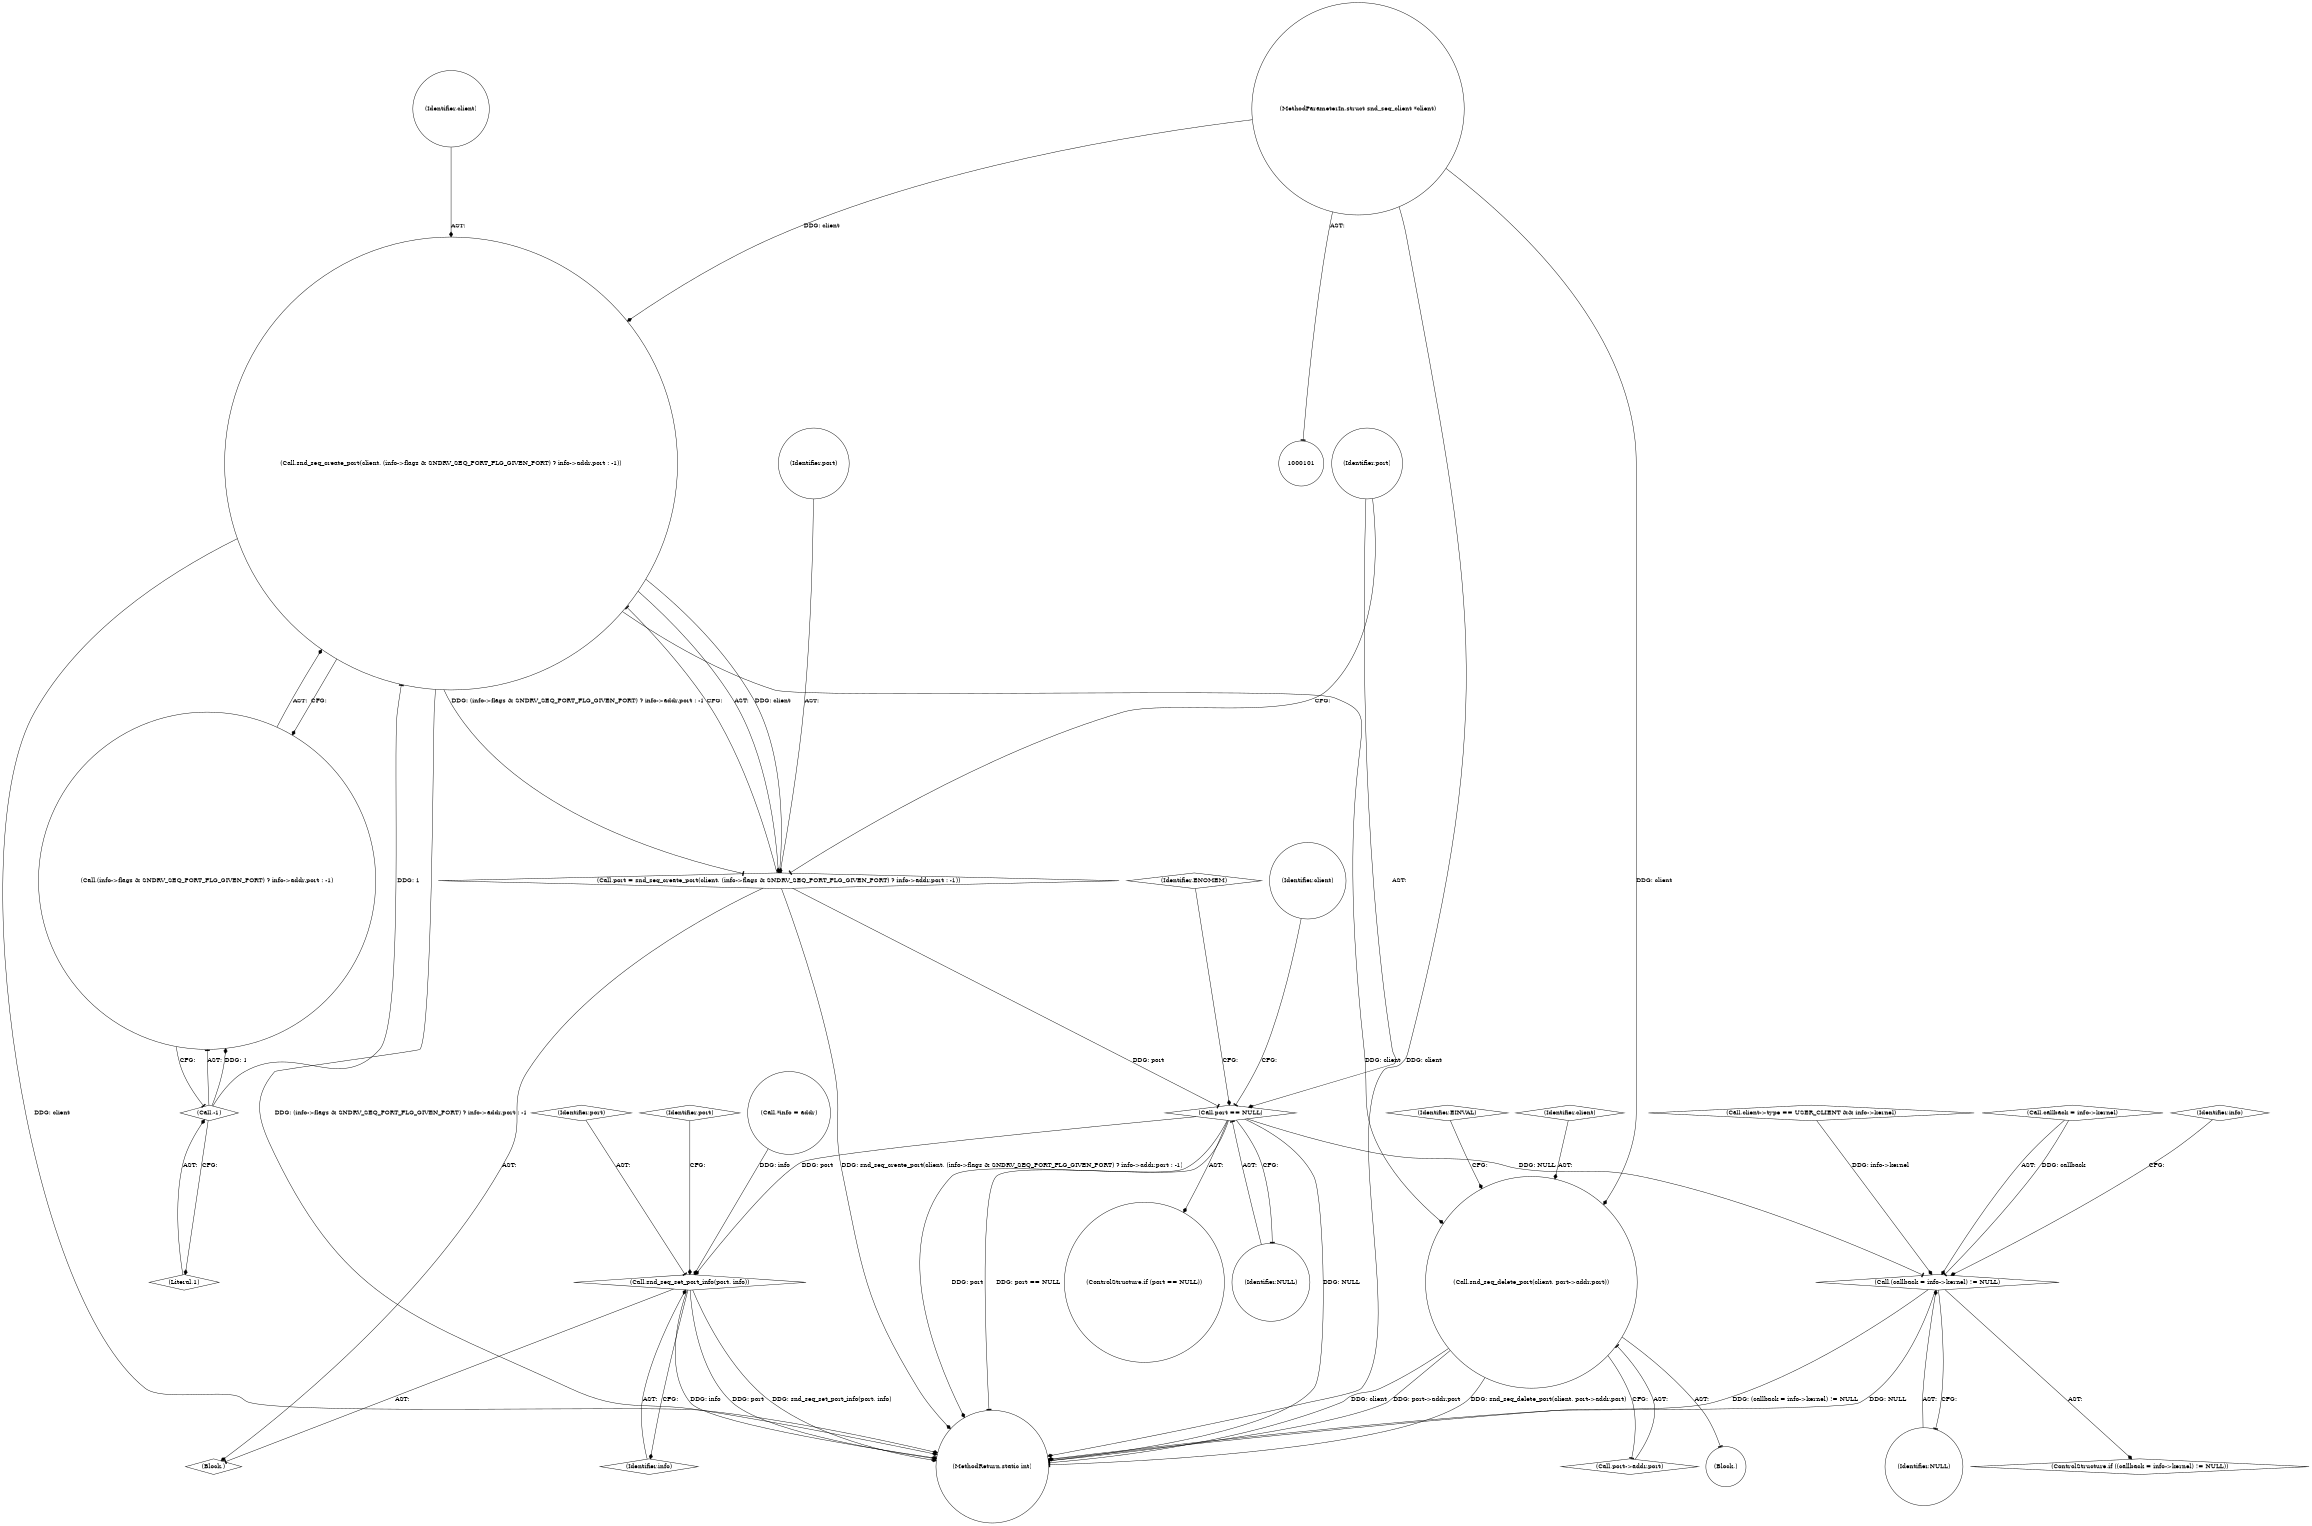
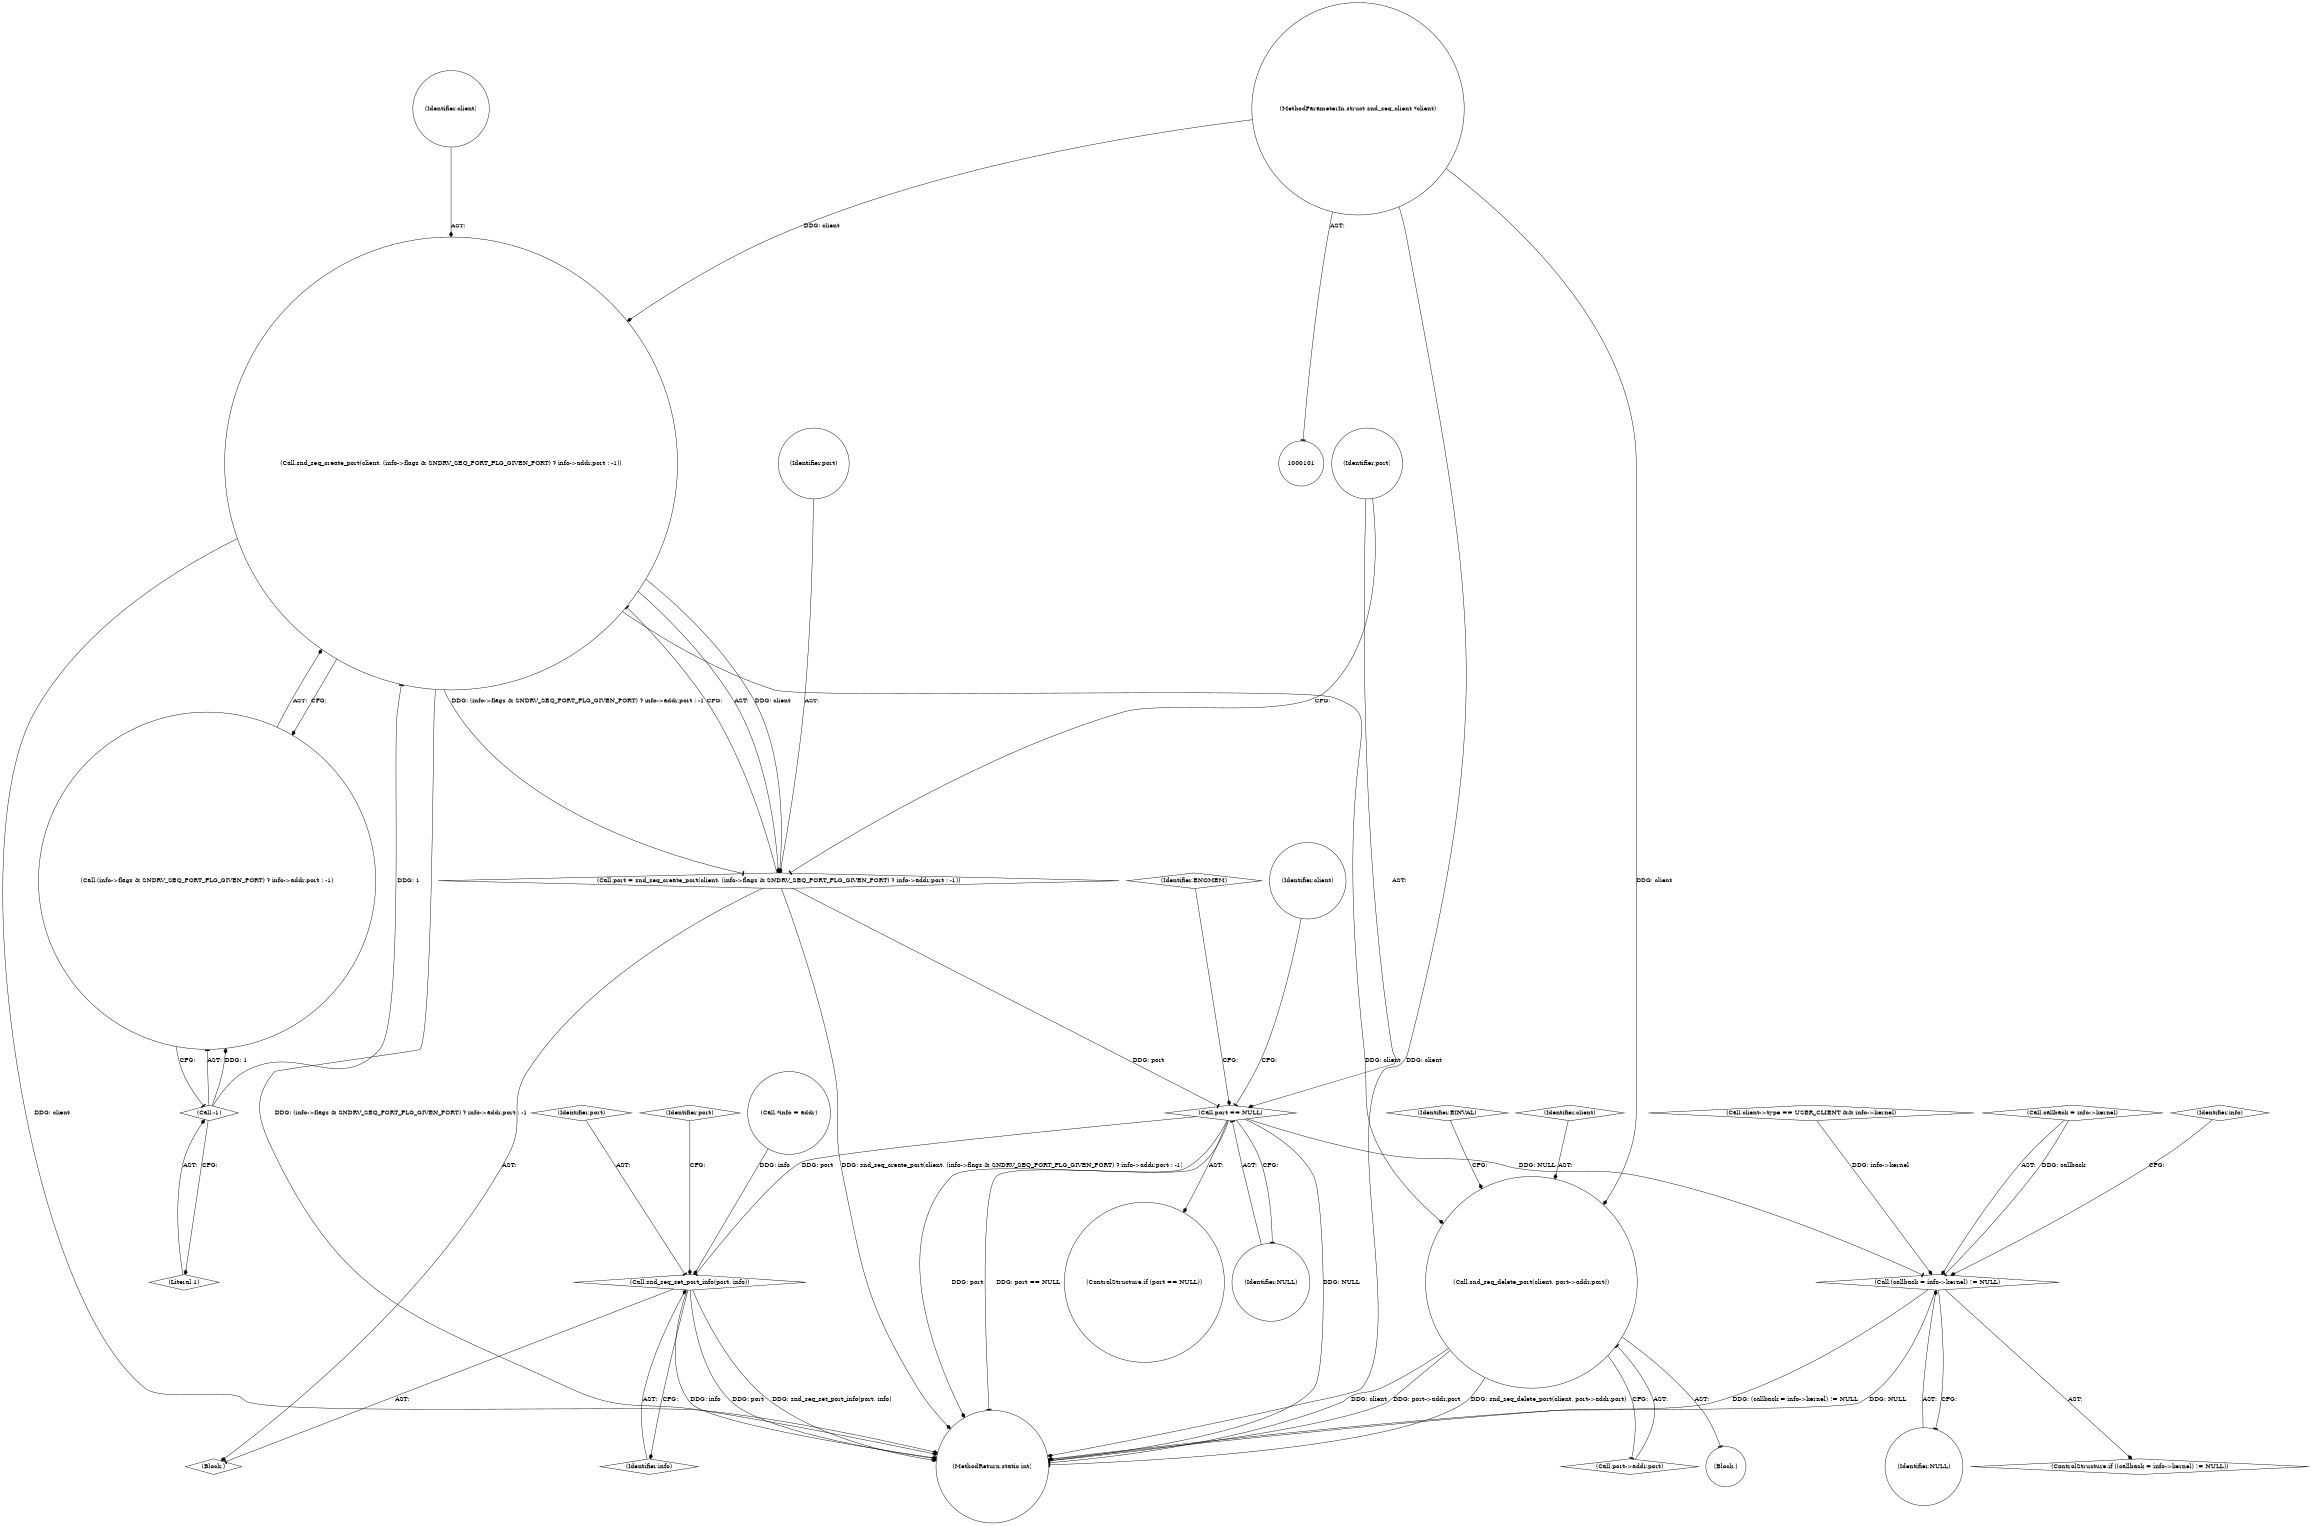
  digraph {
    node [shape=diamond]
    edge [arrowhead=diamond]
    n1 [label="(Call,snd_seq_create_port(client, (info->flags & SNDRV_SEQ_PORT_FLG_GIVEN_PORT) ? info->addr.port : -1))" shape=circle]
    n2 [label="(Call,port = snd_seq_create_port(client, (info->flags & SNDRV_SEQ_PORT_FLG_GIVEN_PORT) ? info->addr.port : -1))"]
    n3 [label="(Call,snd_seq_delete_port(client, port->addr.port))" shape=circle]
    n4 [label="(MethodReturn,static int)" shape=circle]
    n5 [label="(Call,(info->flags & SNDRV_SEQ_PORT_FLG_GIVEN_PORT) ? info->addr.port : -1)" shape=circle]
    n6 [label="(Call,port == NULL)"]
    n7 [label="(Block,)"]
    n8 [label="(Call,port->addr.port)"]
    n9 [label="(Block,)" shape=circle]
    n10 [label="(Call,-1)"]
    n11 [label="(MethodParameterIn,struct snd_seq_client *client)" shape=circle]
    1000101 [shape=circle]
    n13 [label="(Literal,1)"]
    n14 [label="(Call,(callback = info->kernel) != NULL)"]
    n15 [label="(Call,snd_seq_set_port_info(port, info))"]
    n16 [label="(ControlStructure,if (port == NULL))" shape=circle]
    n17 [label="(Identifier,NULL)" shape=circle]
    n18 [label="(Identifier,NULL)" shape=circle]
    n19 [label="(ControlStructure,if ((callback = info->kernel) != NULL))"]
    n20 [label="(Identifier,info)"]
    n21 [label="(Identifier,EINVAL)"]
    n22 [label="(Identifier,port)"]
    n23 [label="(Identifier,port)"]
    n24 [label="(Identifier,ENOMEM)"]
    n25 [label="(Identifier,client)"]
    n26 [label="(Call,*info = addr)" shape=circle]
    n27 [label="(Call,client->type == USER_CLIENT && info->kernel)"]
    n28 [label="(Identifier,client)" shape=circle]
    n29 [label="(Call,callback = info->kernel)"]
    n30 [label="(Identifier,port)" shape=circle]
    n31 [label="(Identifier,client)" shape=circle]
    n32 [label="(Identifier,info)"]
    n33 [label="(Identifier,port)" shape=circle]
    n1 -> n2 [label="AST: "]
    n1 -> n2 [arrowhead=tee label="DDG: client"]
    n1 -> n2 [arrowhead=tee label="DDG: (info->flags & SNDRV_SEQ_PORT_FLG_GIVEN_PORT) ? info->addr.port : -1"]
    n1 -> n3 [label="DDG: client"]
    n1 -> n4 [label="DDG: client"]
    n1 -> n4 [label="DDG: (info->flags & SNDRV_SEQ_PORT_FLG_GIVEN_PORT) ? info->addr.port : -1"]
    n1 -> n5 [label="CFG: "]
    n2 -> n1 [arrowhead=tee label="CFG: "]
    n2 -> n4 [label="DDG: snd_seq_create_port(client, (info->flags & SNDRV_SEQ_PORT_FLG_GIVEN_PORT) ? info->addr.port : -1)"]
    n2 -> n6 [arrowhead=tee label="DDG: port"]
    n2 -> n7 [label="AST: "]
    n3 -> n4 [arrowhead=tee label="DDG: snd_seq_delete_port(client, port->addr.port)"]
    n3 -> n4 [arrowhead=tee label="DDG: client"]
    n3 -> n4 [arrowhead=tee label="DDG: port->addr.port"]
    n3 -> n8 [arrowhead=tee label="CFG: "]
    n3 -> n9 [arrowhead=tee label="AST: "]
    n5 -> n1 [label="AST: "]
    n5 -> n10 [arrowhead=tee label="CFG: "]
    n6 -> n4 [arrowhead=tee label="DDG: port == NULL"]
    n6 -> n4 [arrowhead=tee label="DDG: NULL"]
    n6 -> n4 [label="DDG: port"]
    n6 -> n14 [arrowhead=tee label="DDG: NULL"]
-   n6 -> n15 [label="DDG: port"]
+   n6 -> n15 [arrowhead=tee label="DDG: port"]
    n6 -> n16 [label="AST: "]
    n6 -> n17 [arrowhead=tee label="CFG: "]
    n8 -> n3 [arrowhead=tee label="AST: "]
    n10 -> n1 [arrowhead=tee label="DDG: 1"]
    n10 -> n5 [arrowhead=tee label="AST: "]
    n10 -> n5 [label="DDG: 1"]
    n10 -> n13 [label="CFG: "]
    n11 -> n1 [label="DDG: client"]
    n11 -> n3 [label="DDG: client"]
    n11 -> n4 [label="DDG: client"]
    n11 -> 1000101 [arrowhead=tee label="AST: "]
    n13 -> n10 [label="AST: "]
    n14 -> n4 [label="DDG: (callback = info->kernel) != NULL"]
    n14 -> n4 [label="DDG: NULL"]
    n14 -> n18 [arrowhead=tee label="CFG: "]
    n14 -> n19 [label="AST: "]
    n15 -> n4 [label="DDG: snd_seq_set_port_info(port, info)"]
    n15 -> n4 [label="DDG: info"]
    n15 -> n4 [arrowhead=tee label="DDG: port"]
    n15 -> n7 [arrowhead=tee label="AST: "]
    n15 -> n20 [label="CFG: "]
    n17 -> n6 [arrowhead=tee label="AST: "]
    n18 -> n14 [label="AST: "]
    n20 -> n15 [label="AST: "]
    n21 -> n3 [label="CFG: "]
    n22 -> n15 [arrowhead=tee label="AST: "]
    n23 -> n15 [label="CFG: "]
    n24 -> n6 [label="CFG: "]
    n25 -> n3 [label="AST: "]
    n26 -> n15 [label="DDG: info"]
    n27 -> n14 [label="DDG: info->kernel"]
    n28 -> n6 [arrowhead=tee label="CFG: "]
    n29 -> n14 [label="AST: "]
    n29 -> n14 [arrowhead=tee label="DDG: callback"]
    n30 -> n2 [label="AST: "]
    n31 -> n1 [label="AST: "]
    n32 -> n14 [label="CFG: "]
    n33 -> n2 [arrowhead=tee label="CFG: "]
    n33 -> n6 [label="AST: "]
  }
